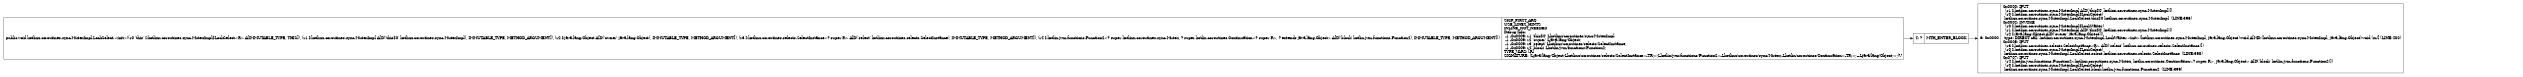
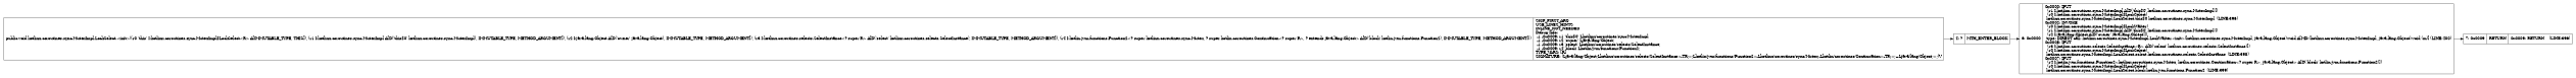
  digraph {
    fontname="DejaVu Serif"
    rankdir=LR
    node [fontname="DejaVu Serif" shape=record]
    edge [fontname="DejaVu Serif"]
    n1 [label="{4\:\ ?|MTH_ENTER_BLOCK\l}"]
-   n2 [label="{6\:\ 0x0000|0x0000: IPUT  \l  (r1 I:kotlinx.coroutines.sync.MutexImpl A[D('this$0' kotlinx.coroutines.sync.MutexImpl)])\l  (r0 I:kotlinx.coroutines.sync.MutexImpl$LockSelect)\l kotlinx.coroutines.sync.MutexImpl.LockSelect.this$0 kotlinx.coroutines.sync.MutexImpl  (LINE:396)\l0x0002: INVOKE  \l  (r0 I:kotlinx.coroutines.sync.MutexImpl$LockWaiter)\l  (r1 I:kotlinx.coroutines.sync.MutexImpl A[D('this$0' kotlinx.coroutines.sync.MutexImpl)])\l  (r2 I:java.lang.Object A[D('owner' java.lang.Object)])\l type: DIRECT call: kotlinx.coroutines.sync.MutexImpl.LockWaiter.\<init\>(kotlinx.coroutines.sync.MutexImpl, java.lang.Object):void A[MD:(kotlinx.coroutines.sync.MutexImpl, java.lang.Object):void (m)] (LINE:400)\l0x0005: IPUT  \l  (r3 I:kotlinx.coroutines.selects.SelectInstance\<R\> A[D('select' kotlinx.coroutines.selects.SelectInstance)])\l  (r0 I:kotlinx.coroutines.sync.MutexImpl$LockSelect)\l kotlinx.coroutines.sync.MutexImpl.LockSelect.select kotlinx.coroutines.selects.SelectInstance  (LINE:398)\l0x0707: IPUT  \l  (r4 I:kotlin.jvm.functions.Function2\<kotlinx.coroutines.sync.Mutex, kotlin.coroutines.Continuation\<? super R\>, java.lang.Object\> A[D('block' kotlin.jvm.functions.Function2)])\l  (r0 I:kotlinx.coroutines.sync.MutexImpl$LockSelect)\l kotlinx.coroutines.sync.MutexImpl.LockSelect.block kotlin.jvm.functions.Function2  (LINE:399)\l}"]
+   n2 [label="{6\:\ 0x0000|0x0000: IPUT  \l  (r1 I:kotlinx.coroutines.sync.MutexImpl A[D('this$0' kotlinx.coroutines.sync.MutexImpl)])\l  (r0 I:kotlinx.coroutines.sync.MutexImpl$LockSelect)\l kotlinx.coroutines.sync.MutexImpl.LockSelect.this$0 kotlinx.coroutines.sync.MutexImpl  (LINE:396)\l0x0002: INVOKE  \l  (r0 I:kotlinx.coroutines.sync.MutexImpl$LockWaiter)\l  (r1 I:kotlinx.coroutines.sync.MutexImpl A[D('this$0' kotlinx.coroutines.sync.MutexImpl)])\l  (r2 I:java.lang.Object A[D('owner' java.lang.Object)])\l type: DIRECT call: kotlinx.coroutines.sync.MutexImpl.LockWaiter.\<init\>(kotlinx.coroutines.sync.MutexImpl, java.lang.Object):void A[MD:(kotlinx.coroutines.sync.MutexImpl, java.lang.Object):void (m)] (LINE:400)\l0x0005: IPUT  \l  (r3 I:kotlinx.coroutines.selects.SelectInstance\<R\> A[D('select' kotlinx.coroutines.selects.SelectInstance)])\l  (r0 I:kotlinx.coroutines.sync.MutexImpl$LockSelect)\l kotlinx.coroutines.sync.MutexImpl.LockSelect.select kotlinx.coroutines.selects.SelectInstance  (LINE:398)\l0x0007: IPUT  \l  (r4 I:kotlin.jvm.functions.Function2\<kotlinx.coroutines.sync.Mutex, kotlin.coroutines.Continuation\<? super R\>, java.lang.Object\> A[D('block' kotlin.jvm.functions.Function2)])\l  (r0 I:kotlinx.coroutines.sync.MutexImpl$LockSelect)\l kotlinx.coroutines.sync.MutexImpl.LockSelect.block kotlin.jvm.functions.Function2  (LINE:399)\l}"]
+   n3 [label="{7\:\ 0x0009|RETURN\l|0x0009: RETURN    (LINE:396)\l}"]
    n4 [label="{public void kotlinx.coroutines.sync.MutexImpl.LockSelect.\<init\>((r0 'this' I:kotlinx.coroutines.sync.MutexImpl$LockSelect\<R\> A[IMMUTABLE_TYPE, THIS]), (r1 I:kotlinx.coroutines.sync.MutexImpl A[D('this$0' kotlinx.coroutines.sync.MutexImpl), IMMUTABLE_TYPE, METHOD_ARGUMENT]), (r2 I:java.lang.Object A[D('owner' java.lang.Object), IMMUTABLE_TYPE, METHOD_ARGUMENT]), (r3 I:kotlinx.coroutines.selects.SelectInstance\<? super R\> A[D('select' kotlinx.coroutines.selects.SelectInstance), IMMUTABLE_TYPE, METHOD_ARGUMENT]), (r4 I:kotlin.jvm.functions.Function2\<? super kotlinx.coroutines.sync.Mutex, ? super kotlin.coroutines.Continuation\<? super R\>, ? extends java.lang.Object\> A[D('block' kotlin.jvm.functions.Function2), IMMUTABLE_TYPE, METHOD_ARGUMENT]))  | SKIP_FIRST_ARG\lUSE_LINES_HINTS\lINLINE_NOT_NEEDED\lDebug Info:\l  \-1 \-0x0009: r1 'this$0' Lkotlinx\/coroutines\/sync\/MutexImpl;\l  \-1 \-0x0009: r2 'owner' Ljava\/lang\/Object;\l  \-1 \-0x0009: r3 'select' Lkotlinx\/coroutines\/selects\/SelectInstance;\l  \-1 \-0x0009: r4 'block' Lkotlin\/jvm\/functions\/Function2;\lTYPE_VARS: [R]\lSIGNATURE: (Ljava\/lang\/Object;Lkotlinx\/coroutines\/selects\/SelectInstance\<\-TR;\>;Lkotlin\/jvm\/functions\/Function2\<\-Lkotlinx\/coroutines\/sync\/Mutex;\-Lkotlin\/coroutines\/Continuation\<\-TR;\>;+Ljava\/lang\/Object;\>;)V\l}"]
    n1 -> n2
+   n2 -> n3
    n4 -> n1
  }
